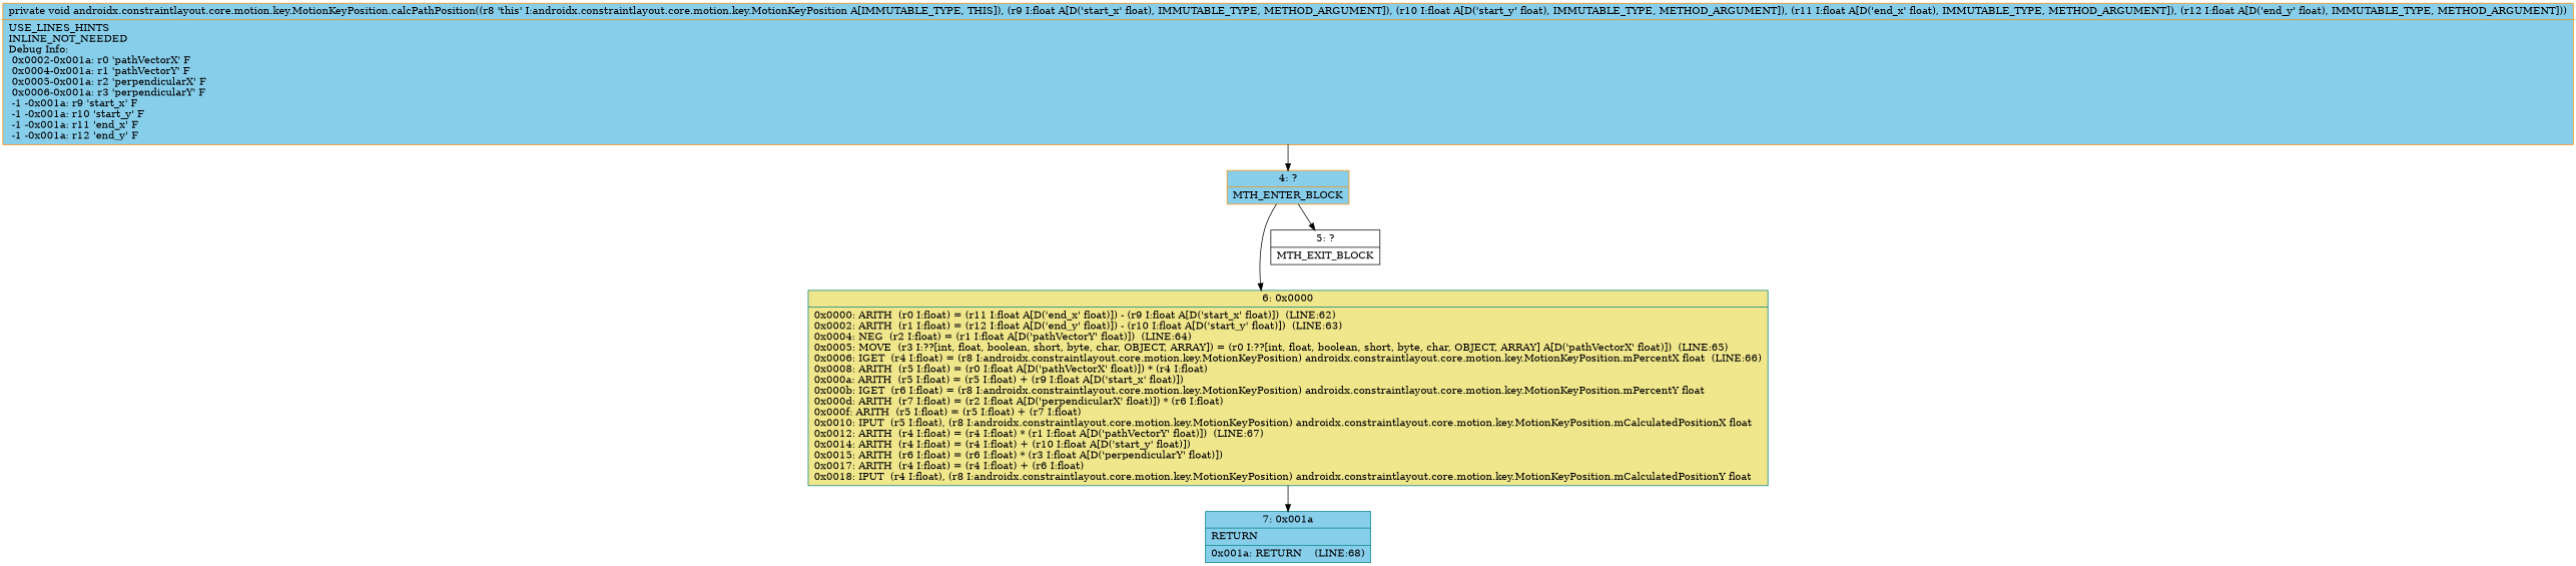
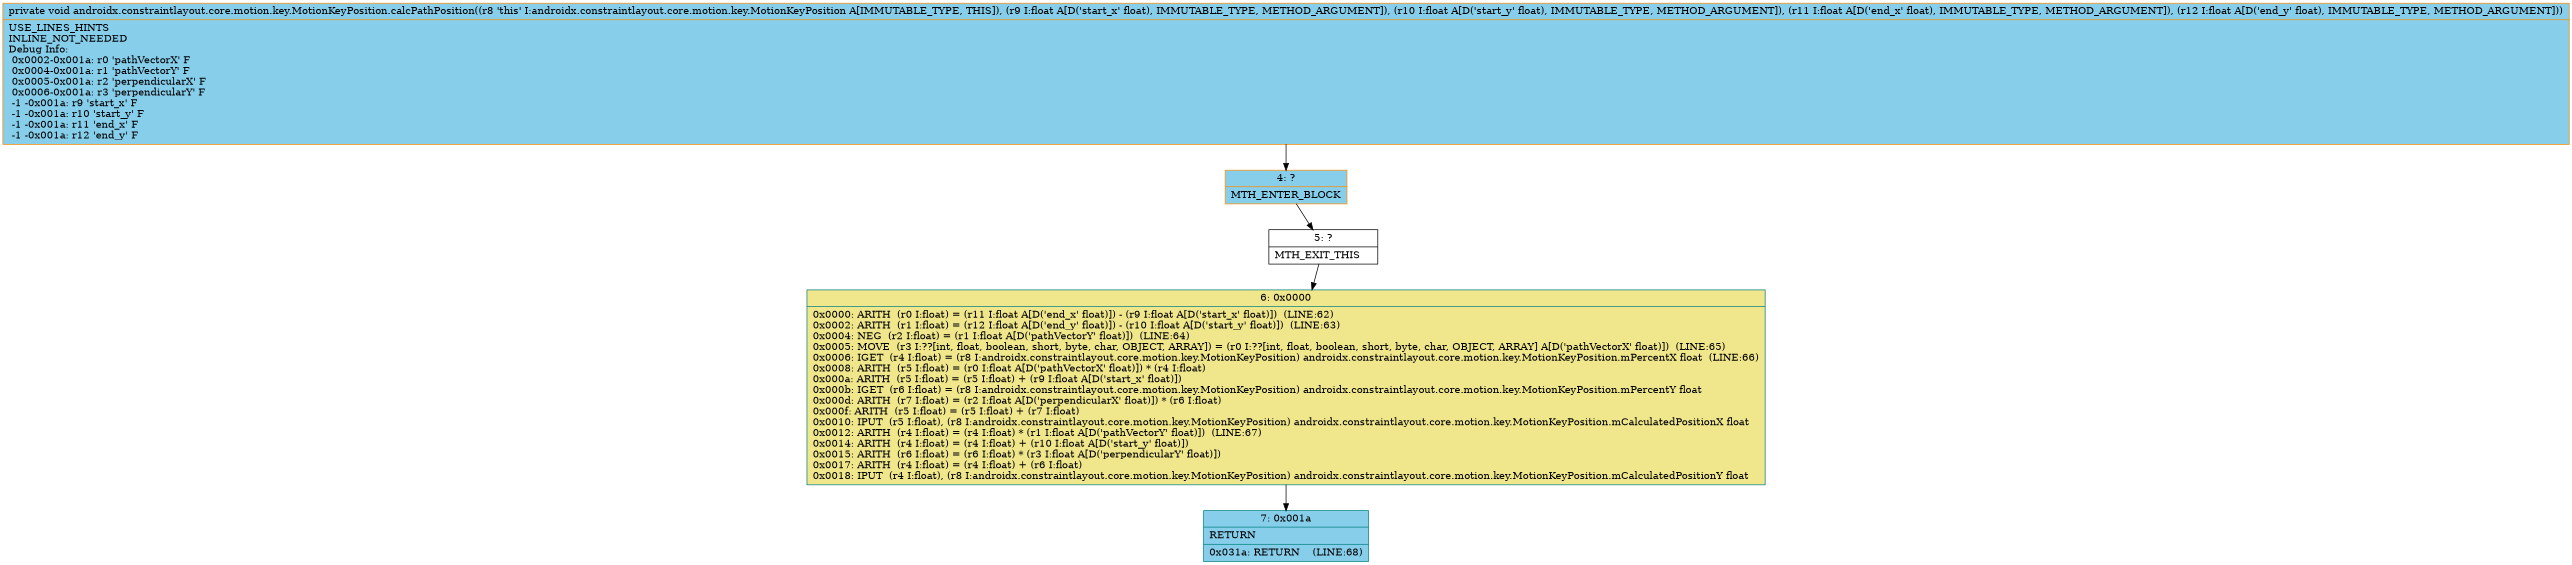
  digraph {
    node [color=darkorange fillcolor=skyblue shape=record style=filled]
    edge [style=solid]
    n1 [label="{4\:\ ?|MTH_ENTER_BLOCK\l}"]
    n2 [color=teal fillcolor=khaki label="{6\:\ 0x0000|0x0000: ARITH  (r0 I:float) = (r11 I:float A[D('end_x' float)]) \- (r9 I:float A[D('start_x' float)])  (LINE:62)\l0x0002: ARITH  (r1 I:float) = (r12 I:float A[D('end_y' float)]) \- (r10 I:float A[D('start_y' float)])  (LINE:63)\l0x0004: NEG  (r2 I:float) = (r1 I:float A[D('pathVectorY' float)])  (LINE:64)\l0x0005: MOVE  (r3 I:??[int, float, boolean, short, byte, char, OBJECT, ARRAY]) = (r0 I:??[int, float, boolean, short, byte, char, OBJECT, ARRAY] A[D('pathVectorX' float)])  (LINE:65)\l0x0006: IGET  (r4 I:float) = (r8 I:androidx.constraintlayout.core.motion.key.MotionKeyPosition) androidx.constraintlayout.core.motion.key.MotionKeyPosition.mPercentX float  (LINE:66)\l0x0008: ARITH  (r5 I:float) = (r0 I:float A[D('pathVectorX' float)]) * (r4 I:float) \l0x000a: ARITH  (r5 I:float) = (r5 I:float) + (r9 I:float A[D('start_x' float)]) \l0x000b: IGET  (r6 I:float) = (r8 I:androidx.constraintlayout.core.motion.key.MotionKeyPosition) androidx.constraintlayout.core.motion.key.MotionKeyPosition.mPercentY float \l0x000d: ARITH  (r7 I:float) = (r2 I:float A[D('perpendicularX' float)]) * (r6 I:float) \l0x000f: ARITH  (r5 I:float) = (r5 I:float) + (r7 I:float) \l0x0010: IPUT  (r5 I:float), (r8 I:androidx.constraintlayout.core.motion.key.MotionKeyPosition) androidx.constraintlayout.core.motion.key.MotionKeyPosition.mCalculatedPositionX float \l0x0012: ARITH  (r4 I:float) = (r4 I:float) * (r1 I:float A[D('pathVectorY' float)])  (LINE:67)\l0x0014: ARITH  (r4 I:float) = (r4 I:float) + (r10 I:float A[D('start_y' float)]) \l0x0015: ARITH  (r6 I:float) = (r6 I:float) * (r3 I:float A[D('perpendicularY' float)]) \l0x0017: ARITH  (r4 I:float) = (r4 I:float) + (r6 I:float) \l0x0018: IPUT  (r4 I:float), (r8 I:androidx.constraintlayout.core.motion.key.MotionKeyPosition) androidx.constraintlayout.core.motion.key.MotionKeyPosition.mCalculatedPositionY float \l}"]
-   n3 [color=black fillcolor=white label="{5\:\ ?|MTH_EXIT_BLOCK\l}"]
-   n4 [color=teal label="{7\:\ 0x001a|RETURN\l|0x001a: RETURN    (LINE:68)\l}"]
+   n3 [color=black fillcolor=white label="{5\:\ ?|MTH_EXIT_THIS\l}"]
+   n4 [color=teal label="{7\:\ 0x001a|RETURN\l|0x031a: RETURN    (LINE:68)\l}"]
    n5 [label="{private void androidx.constraintlayout.core.motion.key.MotionKeyPosition.calcPathPosition((r8 'this' I:androidx.constraintlayout.core.motion.key.MotionKeyPosition A[IMMUTABLE_TYPE, THIS]), (r9 I:float A[D('start_x' float), IMMUTABLE_TYPE, METHOD_ARGUMENT]), (r10 I:float A[D('start_y' float), IMMUTABLE_TYPE, METHOD_ARGUMENT]), (r11 I:float A[D('end_x' float), IMMUTABLE_TYPE, METHOD_ARGUMENT]), (r12 I:float A[D('end_y' float), IMMUTABLE_TYPE, METHOD_ARGUMENT]))  | USE_LINES_HINTS\lINLINE_NOT_NEEDED\lDebug Info:\l  0x0002\-0x001a: r0 'pathVectorX' F\l  0x0004\-0x001a: r1 'pathVectorY' F\l  0x0005\-0x001a: r2 'perpendicularX' F\l  0x0006\-0x001a: r3 'perpendicularY' F\l  \-1 \-0x001a: r9 'start_x' F\l  \-1 \-0x001a: r10 'start_y' F\l  \-1 \-0x001a: r11 'end_x' F\l  \-1 \-0x001a: r12 'end_y' F\l}"]
-   n1 -> n2
+   n3 -> n2
    n1 -> n3
    n2 -> n4
    n5 -> n1
  }
